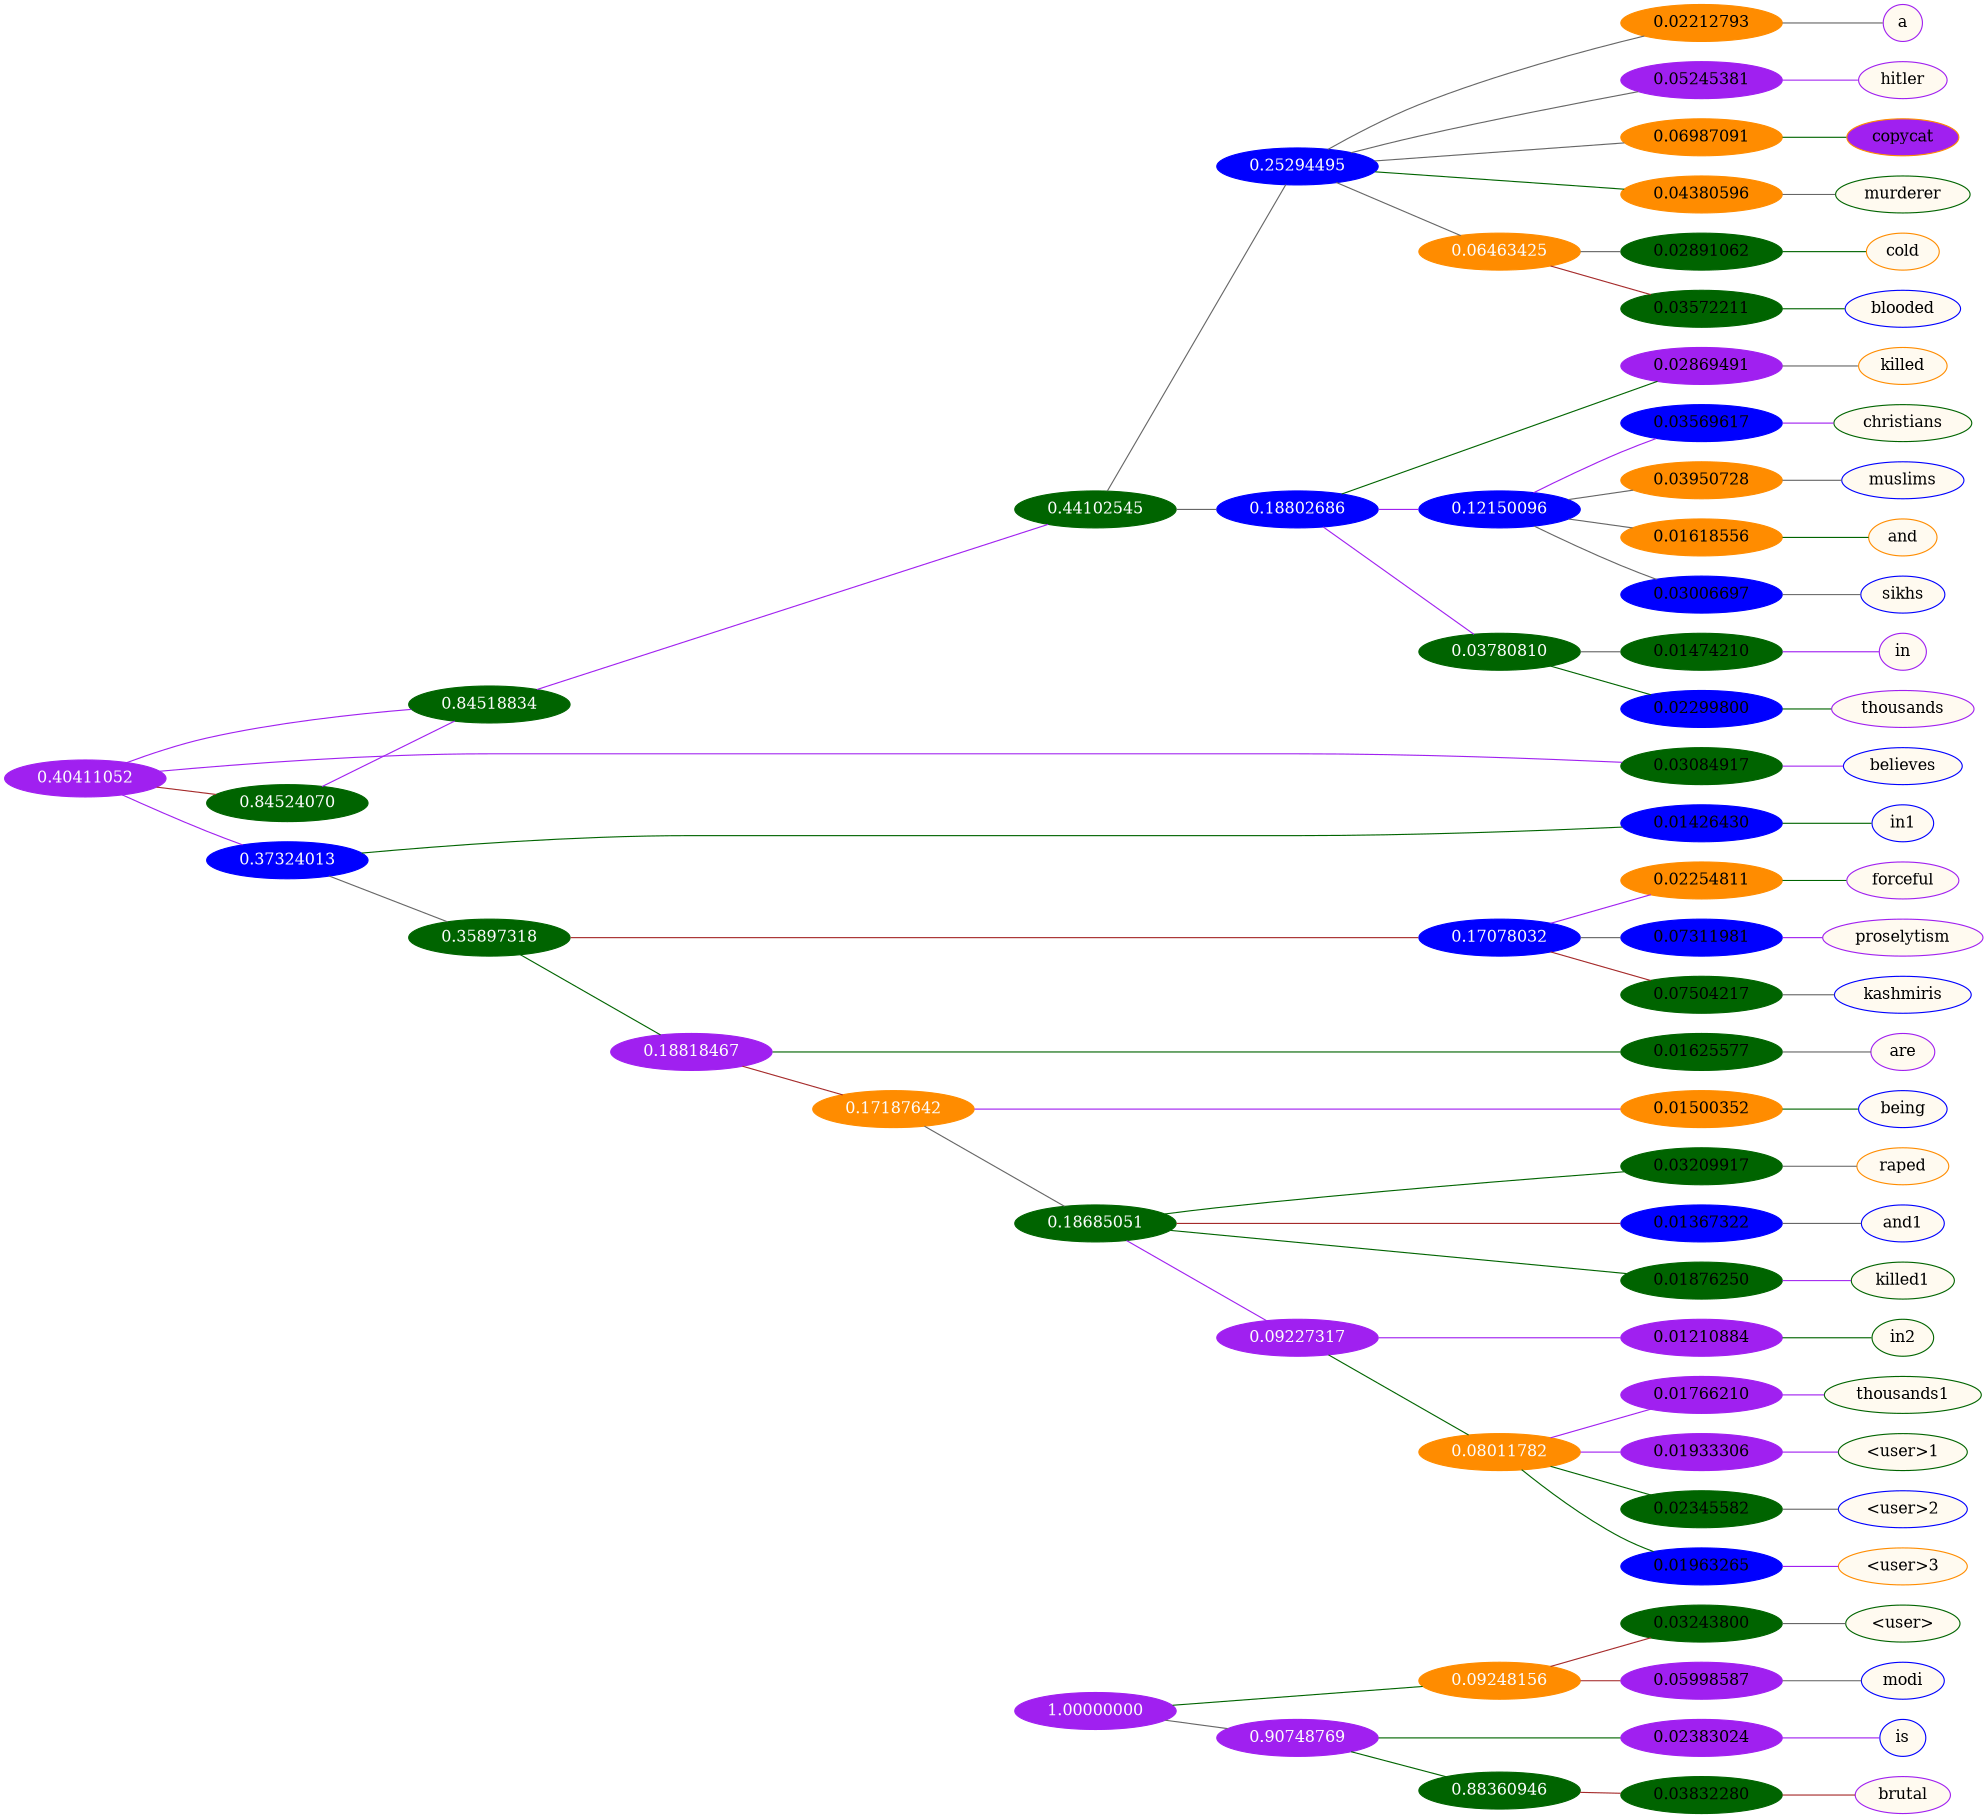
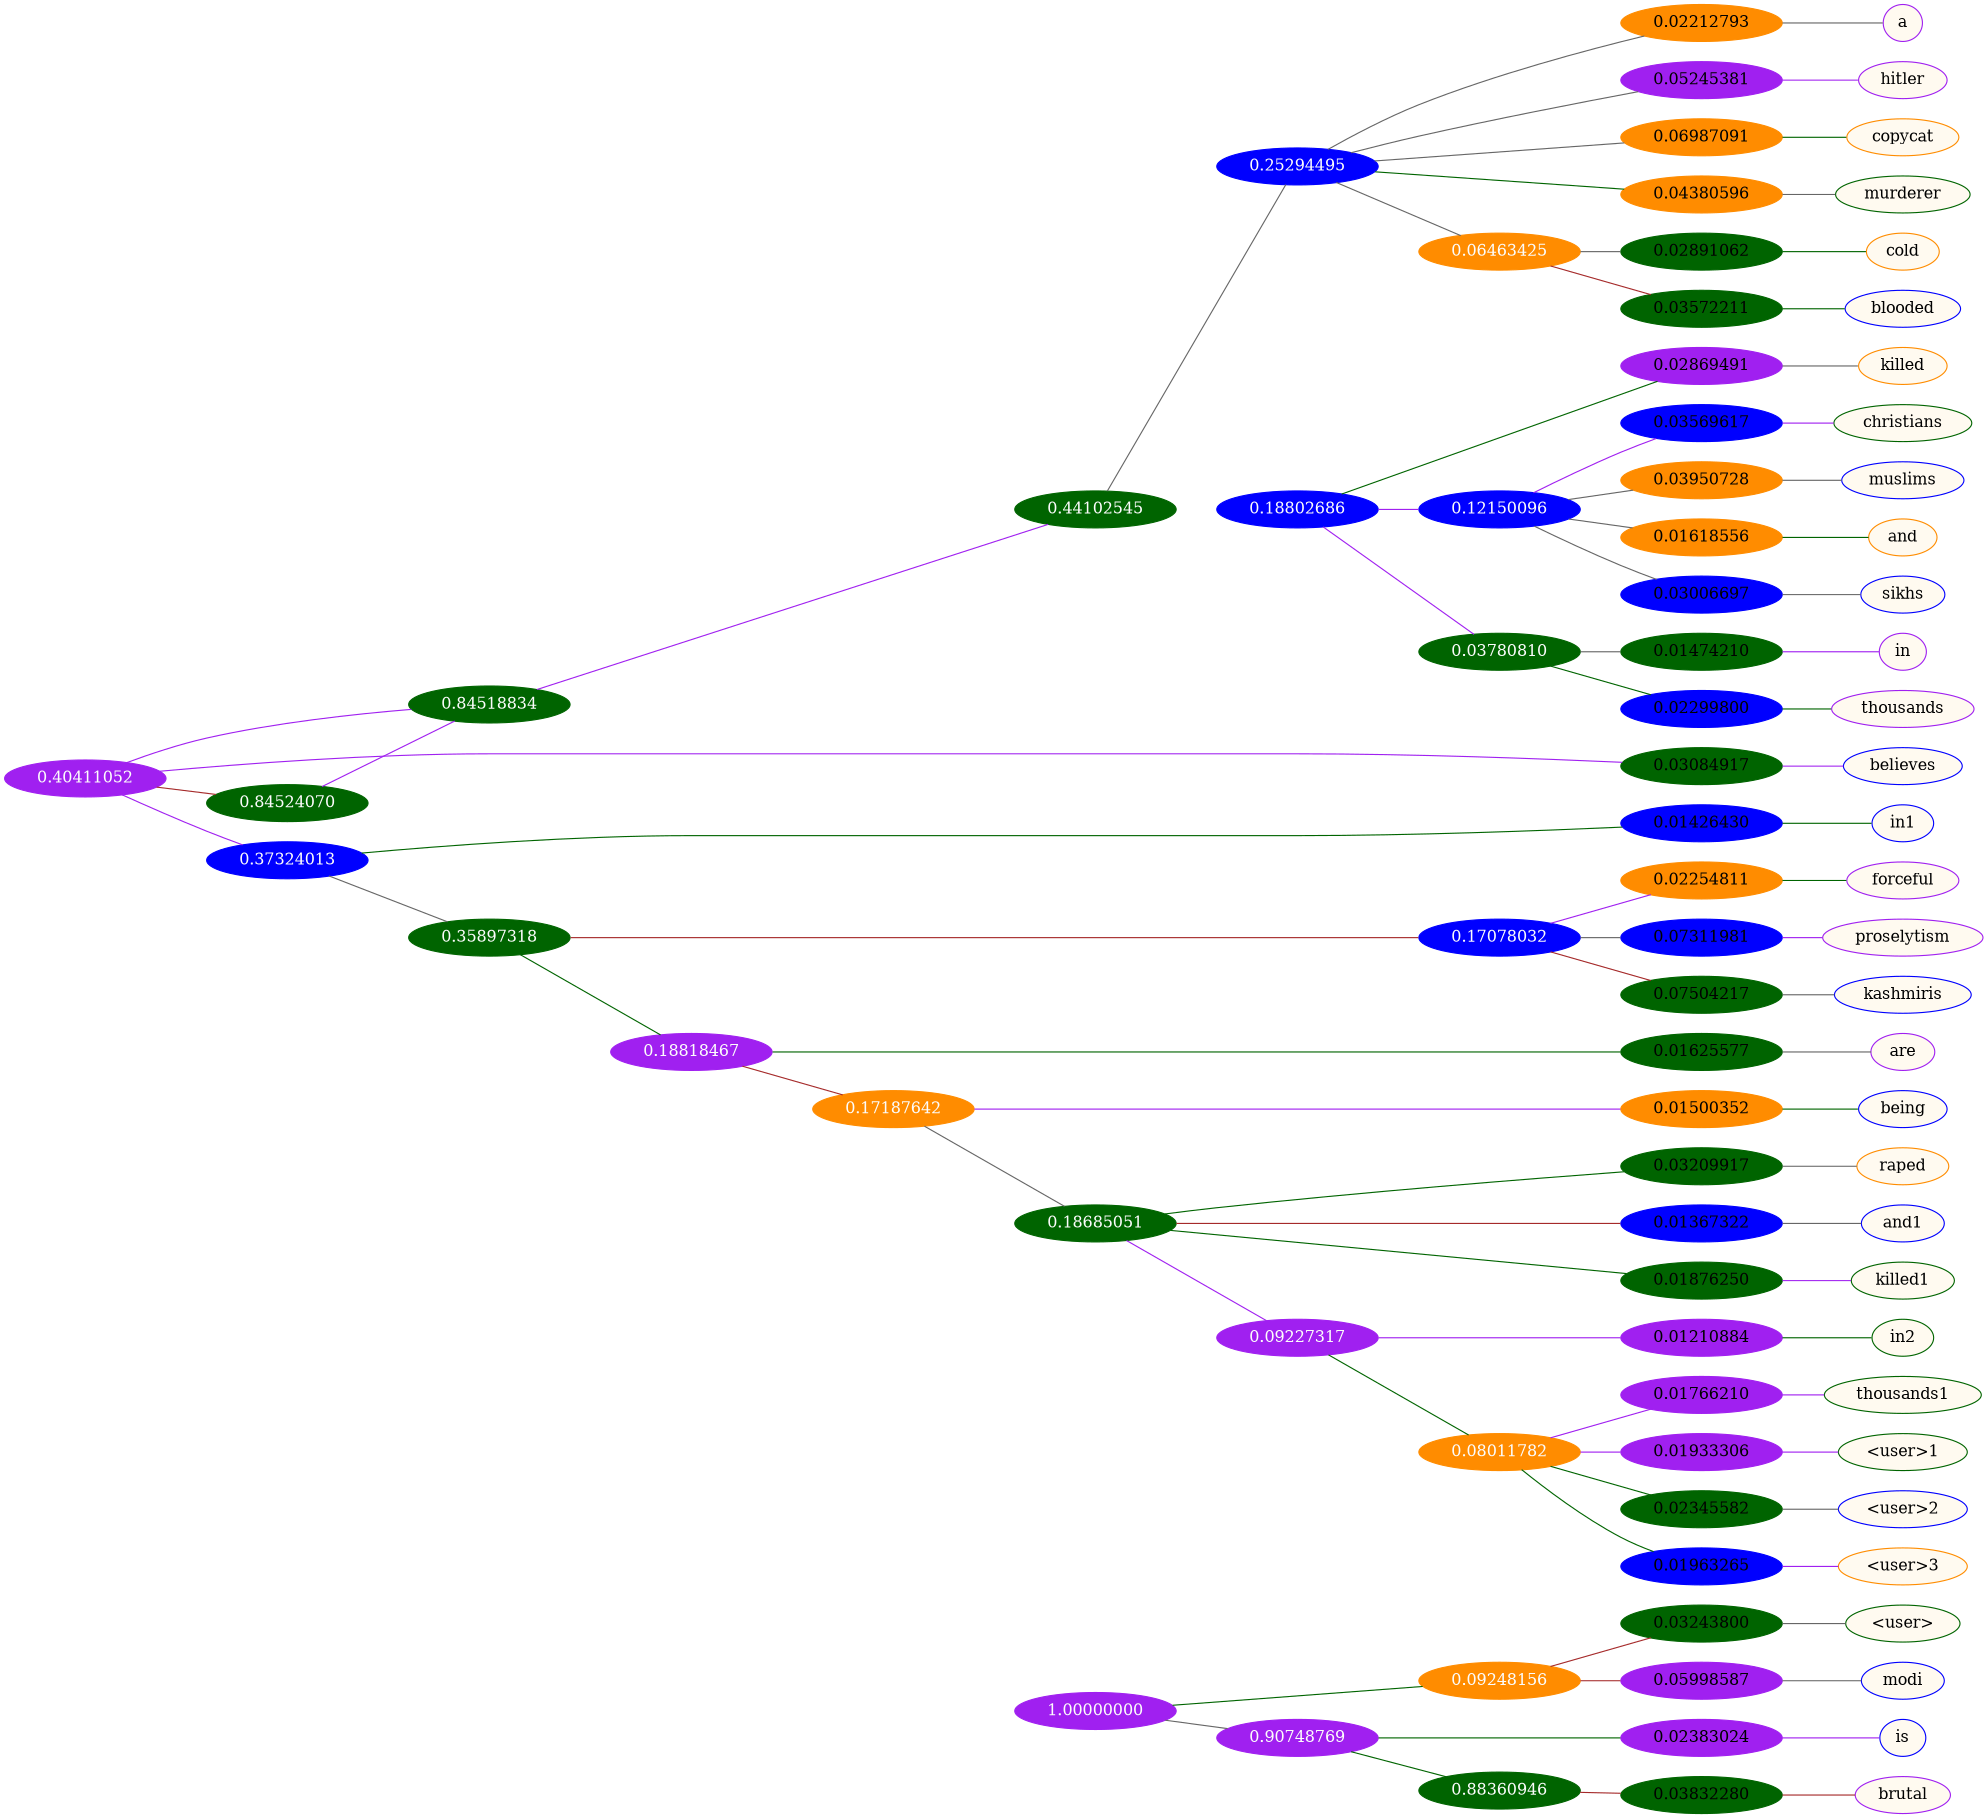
  graph {
    rankdir=LR
    node [color=darkgreen format=png nodesep=0.001 ordering=out overlap_scaling=0.01 ranksep=0.001 style=filled]
    edge [color=gray40]
    n1 [fillcolor=floralwhite height=0.15 label="\<user\>" style="filled,solid" width=0.15]
    n2 [color=blue fillcolor=floralwhite height=0.15 label=modi style="filled,solid" width=0.15]
    n3 [color=blue fillcolor=floralwhite height=0.15 label=is style="filled,solid" width=0.15]
    n4 [color=purple fillcolor=floralwhite height=0.15 label=brutal style="filled,solid" width=0.15]
    n5 [color=purple fillcolor=floralwhite height=0.15 label=a style="filled,solid" width=0.15]
    n6 [color=purple fillcolor=floralwhite height=0.15 label=hitler style="filled,solid" width=0.15]
-   n7 [color=darkorange fillcolor=purple height=0.15 label=copycat style="filled,solid" width=0.15]
+   n7 [color=darkorange fillcolor=floralwhite height=0.15 label=copycat style="filled,solid" width=0.15]
    n8 [color=darkorange fillcolor=floralwhite height=0.15 label=cold style="filled,solid" width=0.15]
    n9 [color=blue fillcolor=floralwhite height=0.15 label=blooded style="filled,solid" width=0.15]
    n10 [fillcolor=floralwhite height=0.15 label=murderer style="filled,solid" width=0.15]
    n11 [color=darkorange fillcolor=floralwhite height=0.15 label=killed style="filled,solid" width=0.15]
    n12 [fillcolor=floralwhite height=0.15 label=christians style="filled,solid" width=0.15]
    n13 [color=blue fillcolor=floralwhite height=0.15 label=muslims style="filled,solid" width=0.15]
    n14 [color=darkorange fillcolor=floralwhite height=0.15 label=and style="filled,solid" width=0.15]
    n15 [color=blue fillcolor=floralwhite height=0.15 label=sikhs style="filled,solid" width=0.15]
    n16 [color=purple fillcolor=floralwhite height=0.15 label=in style="filled,solid" width=0.15]
    n17 [color=purple fillcolor=floralwhite height=0.15 label=thousands style="filled,solid" width=0.15]
    n18 [color=blue fillcolor=floralwhite height=0.15 label=believes style="filled,solid" width=0.15]
    n19 [color=blue fillcolor=floralwhite height=0.15 label=in1 style="filled,solid" width=0.15]
    n20 [color=purple fillcolor=floralwhite height=0.15 label=forceful style="filled,solid" width=0.15]
    n21 [color=purple fillcolor=floralwhite height=0.15 label=proselytism style="filled,solid" width=0.15]
    n22 [color=blue fillcolor=floralwhite height=0.15 label=kashmiris style="filled,solid" width=0.15]
    n23 [color=purple fillcolor=floralwhite height=0.15 label=are style="filled,solid" width=0.15]
    n24 [color=blue fillcolor=floralwhite height=0.15 label=being style="filled,solid" width=0.15]
    n25 [color=darkorange fillcolor=floralwhite height=0.15 label=raped style="filled,solid" width=0.15]
    n26 [color=blue fillcolor=floralwhite height=0.15 label=and1 style="filled,solid" width=0.15]
    n27 [fillcolor=floralwhite height=0.15 label=killed1 style="filled,solid" width=0.15]
    n28 [fillcolor=floralwhite height=0.15 label=in2 style="filled,solid" width=0.15]
    n29 [fillcolor=floralwhite height=0.15 label=thousands1 style="filled,solid" width=0.15]
    n30 [fillcolor=floralwhite height=0.15 label="\<user\>1" style="filled,solid" width=0.15]
    n31 [color=blue fillcolor=floralwhite height=0.15 label="\<user\>2" style="filled,solid" width=0.15]
    n32 [color=darkorange fillcolor=floralwhite height=0.15 label="\<user\>3" style="filled,solid" width=0.15]
    n33 [fontcolor=black height=0.15 label=0.03243800 width=0.15]
    n34 [color=purple fontcolor=black height=0.15 label=0.05998587 width=0.15]
    n35 [color=purple fontcolor=black height=0.15 label=0.02383024 width=0.15]
    n36 [fontcolor=black height=0.15 label=0.03832280 width=0.15]
    n37 [color=darkorange fontcolor=black height=0.15 label=0.02212793 width=0.15]
    n38 [color=purple fontcolor=black height=0.15 label=0.05245381 width=0.15]
    n39 [color=darkorange fontcolor=black height=0.15 label=0.06987091 width=0.15]
    n40 [fontcolor=black height=0.15 label=0.02891062 width=0.15]
    n41 [fontcolor=black height=0.15 label=0.03572211 width=0.15]
    n42 [color=darkorange fontcolor=black height=0.15 label=0.04380596 width=0.15]
    n43 [color=purple fontcolor=black height=0.15 label=0.02869491 width=0.15]
    n44 [color=blue fontcolor=black height=0.15 label=0.03569617 width=0.15]
    n45 [color=darkorange fontcolor=black height=0.15 label=0.03950728 width=0.15]
    n46 [color=darkorange fontcolor=black height=0.15 label=0.01618556 width=0.15]
    n47 [color=blue fontcolor=black height=0.15 label=0.03006697 width=0.15]
    n48 [fontcolor=black height=0.15 label=0.01474210 width=0.15]
    n49 [color=blue fontcolor=black height=0.15 label=0.02299800 width=0.15]
    n50 [fontcolor=black height=0.15 label=0.03084917 width=0.15]
    n51 [color=blue fontcolor=black height=0.15 label=0.01426430 width=0.15]
    n52 [color=darkorange fontcolor=black height=0.15 label=0.02254811 width=0.15]
    n53 [color=blue fontcolor=black height=0.15 label=0.07311981 width=0.15]
    n54 [fontcolor=black height=0.15 label=0.07504217 width=0.15]
    n55 [fontcolor=black height=0.15 label=0.01625577 width=0.15]
    n56 [color=darkorange fontcolor=black height=0.15 label=0.01500352 width=0.15]
    n57 [fontcolor=black height=0.15 label=0.03209917 width=0.15]
    n58 [color=blue fontcolor=black height=0.15 label=0.01367322 width=0.15]
    n59 [fontcolor=black height=0.15 label=0.01876250 width=0.15]
    n60 [color=purple fontcolor=black height=0.15 label=0.01210884 width=0.15]
    n61 [color=purple fontcolor=black height=0.15 label=0.01766210 width=0.15]
    n62 [color=purple fontcolor=black height=0.15 label=0.01933306 width=0.15]
    n63 [fontcolor=black height=0.15 label=0.02345582 width=0.15]
    n64 [color=blue fontcolor=black height=0.15 label=0.01963265 width=0.15]
    n65 [color=purple fontcolor=grey99 height=0.15 label=1.00000000 width=0.15]
    n66 [color=darkorange fontcolor=grey99 height=0.15 label=0.09248156 width=0.15]
    n67 [color=purple fontcolor=grey99 height=0.15 label=0.90748769 width=0.15]
    n68 [fontcolor=grey99 height=0.15 label=0.88360946 width=0.15]
    n69 [fontcolor=grey99 height=0.15 label=0.84524070 width=0.15]
    n70 [fontcolor=grey99 height=0.15 label=0.84518834 width=0.15]
    n71 [fontcolor=grey99 height=0.15 label=0.44102545 width=0.15]
    n72 [color=purple fontcolor=grey99 height=0.15 label=0.40411052 width=0.15]
    n73 [color=blue fontcolor=grey99 height=0.15 label=0.25294495 width=0.15]
    n74 [color=blue fontcolor=grey99 height=0.15 label=0.18802686 width=0.15]
    n75 [color=blue fontcolor=grey99 height=0.15 label=0.37324013 width=0.15]
    n76 [color=darkorange fontcolor=grey99 height=0.15 label=0.06463425 width=0.15]
    n77 [color=blue fontcolor=grey99 height=0.15 label=0.12150096 width=0.15]
    n78 [fontcolor=grey99 height=0.15 label=0.03780810 width=0.15]
    n79 [fontcolor=grey99 height=0.15 label=0.35897318 width=0.15]
    n80 [color=blue fontcolor=grey99 height=0.15 label=0.17078032 width=0.15]
    n81 [color=purple fontcolor=grey99 height=0.15 label=0.18818467 width=0.15]
    n82 [color=darkorange fontcolor=grey99 height=0.15 label=0.17187642 width=0.15]
    n83 [fontcolor=grey99 height=0.15 label=0.18685051 width=0.15]
    n84 [color=purple fontcolor=grey99 height=0.15 label=0.09227317 width=0.15]
    n85 [color=darkorange fontcolor=grey99 height=0.15 label=0.08011782 width=0.15]
    subgraph sub_1 {
      rank=same
      n1
      n2
      n3
      n4
      n5
      n6
      n7
      n8
      n9
      n10
      n11
      n12
      n13
      n14
      n15
      n16
      n17
      n18
      n19
      n20
      n21
      n22
      n23
      n24
      n25
      n26
      n27
      n28
      n29
      n30
      n31
      n32
    }
    subgraph sub_2 {
      rank=same
      n33
      n34
      n35
      n36
      n37
      n38
      n39
      n40
      n41
      n42
      n43
      n44
      n45
      n46
      n47
      n48
      n49
      n50
      n51
      n52
      n53
      n54
      n55
      n56
      n57
      n58
      n59
      n60
      n61
      n62
      n63
      n64
    }
    n33 -- n1
    n34 -- n2
    n35 -- n3 [color=purple]
    n36 -- n4 [color=brown]
    n37 -- n5
    n38 -- n6 [color=purple]
    n39 -- n7 [color=darkgreen]
    n40 -- n8 [color=darkgreen]
    n41 -- n9 [color=darkgreen]
    n42 -- n10
    n43 -- n11
    n44 -- n12 [color=purple]
    n45 -- n13
    n46 -- n14 [color=darkgreen]
    n47 -- n15
    n48 -- n16 [color=purple]
    n49 -- n17 [color=darkgreen]
    n50 -- n18 [color=purple]
    n51 -- n19 [color=darkgreen]
    n52 -- n20 [color=darkgreen]
    n53 -- n21 [color=purple]
    n54 -- n22
    n55 -- n23
    n56 -- n24 [color=darkgreen]
    n57 -- n25
    n58 -- n26
    n59 -- n27 [color=purple]
    n60 -- n28 [color=darkgreen]
    n61 -- n29 [color=purple]
    n62 -- n30 [color=purple]
    n63 -- n31
    n64 -- n32 [color=purple]
    n65 -- n66 [color=darkgreen]
    n65 -- n67
    n66 -- n33 [color=brown]
    n66 -- n34 [color=brown]
    n67 -- n35 [color=darkgreen]
    n67 -- n68 [color=darkgreen]
    n68 -- n36 [color=brown]
    n69 -- n70 [color=purple]
    n70 -- n71 [color=purple]
    n70 -- n72 [color=purple]
    n71 -- n73
-   n71 -- n74
    n72 -- n50 [color=purple]
    n72 -- n69 [color=brown]
    n72 -- n75 [color=purple]
    n73 -- n37
    n73 -- n38
    n73 -- n39
    n73 -- n42 [color=darkgreen]
    n73 -- n76
    n74 -- n43 [color=darkgreen]
    n74 -- n77 [color=purple]
    n74 -- n78 [color=purple]
    n75 -- n51 [color=darkgreen]
    n75 -- n79
    n76 -- n40
    n76 -- n41 [color=brown]
    n77 -- n44 [color=purple]
    n77 -- n45
    n77 -- n46
    n77 -- n47
    n78 -- n48
    n78 -- n49 [color=darkgreen]
    n79 -- n80 [color=brown]
    n79 -- n81 [color=darkgreen]
    n80 -- n52 [color=purple]
    n80 -- n53
    n80 -- n54 [color=brown]
    n81 -- n55 [color=darkgreen]
    n81 -- n82 [color=brown]
    n82 -- n56 [color=purple]
    n82 -- n83
    n83 -- n57 [color=darkgreen]
    n83 -- n58 [color=brown]
    n83 -- n59 [color=darkgreen]
    n83 -- n84 [color=purple]
    n84 -- n60 [color=purple]
    n84 -- n85 [color=darkgreen]
    n85 -- n61 [color=purple]
    n85 -- n62 [color=purple]
    n85 -- n63 [color=darkgreen]
    n85 -- n64 [color=darkgreen]
  }
